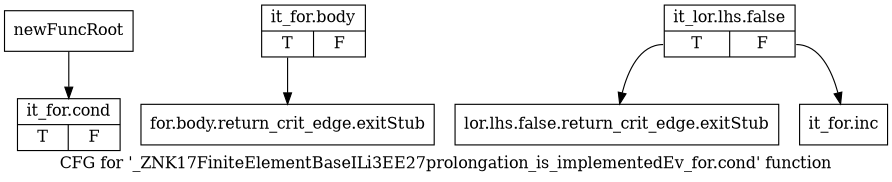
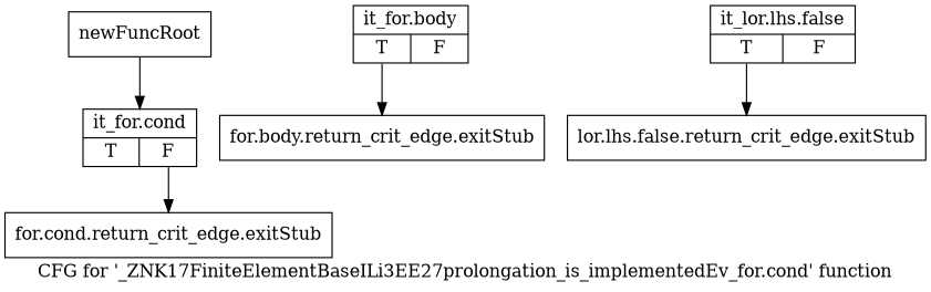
  digraph {
    label="CFG for '_ZNK17FiniteElementBaseILi3EE27prolongation_is_implementedEv_for.cond' function"
    node [shape=record]
    edge [tailport=s1]
    n1 [label="{newFuncRoot}"]
    n2 [label="{it_for.cond|{<s0>T|<s1>F}}"]
+   n3 [label="{for.cond.return_crit_edge.exitStub}"]
    n4 [label="{it_for.body|{<s0>T|<s1>F}}"]
    n5 [label="{for.body.return_crit_edge.exitStub}"]
    n6 [label="{lor.lhs.false.return_crit_edge.exitStub}"]
    n7 [label="{it_lor.lhs.false|{<s0>T|<s1>F}}"]
-   n8 [label="{it_for.inc}"]
    n1 -> n2
+   n2 -> n3
    n4 -> n5 [tailport=s0]
    n7 -> n6 [tailport=s0]
-   n7 -> n8
  }
